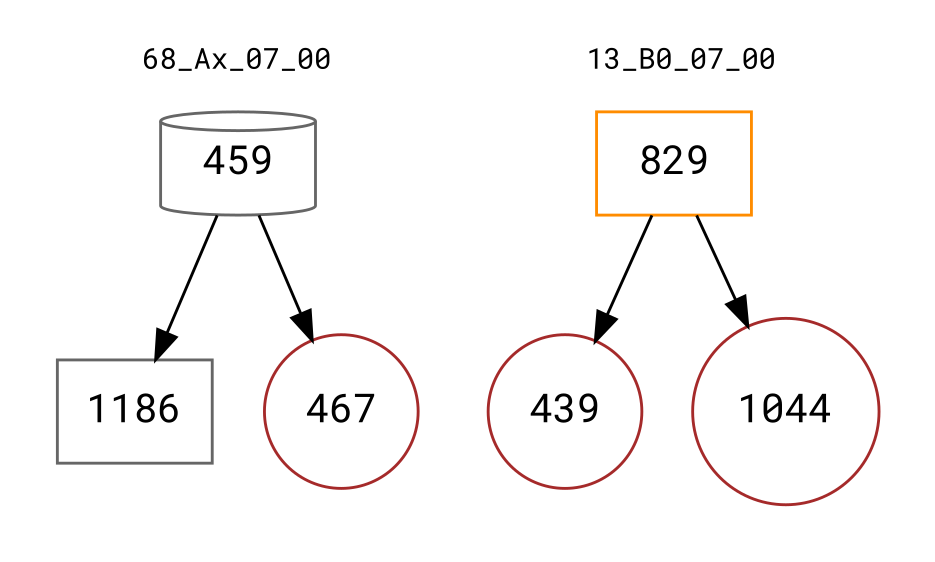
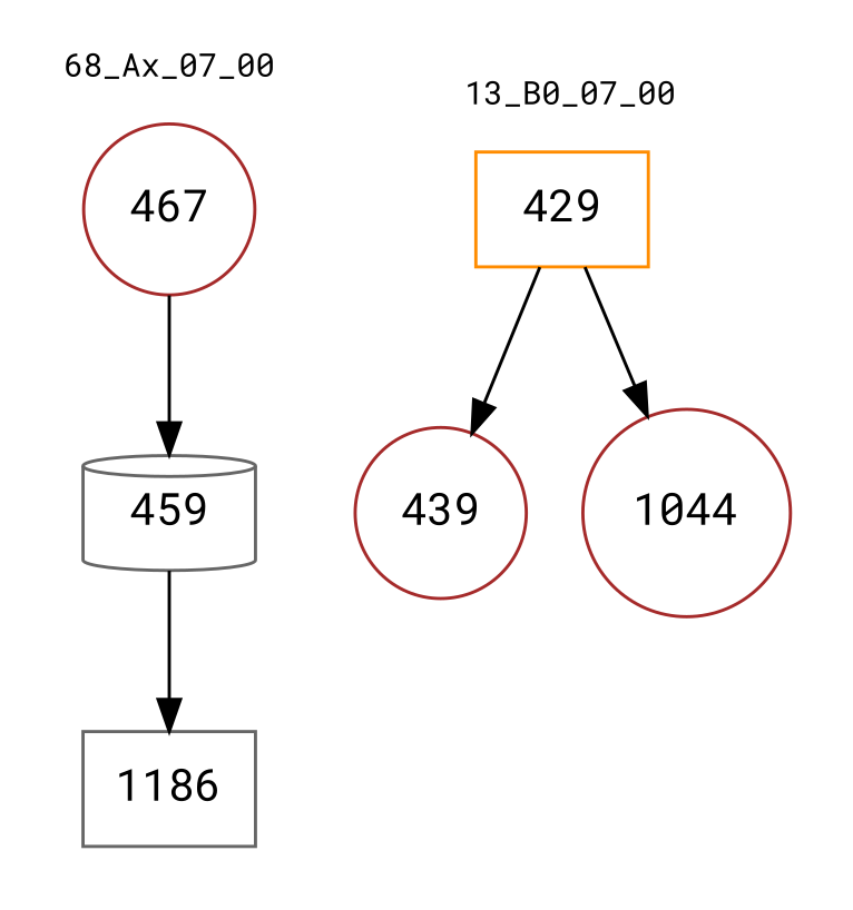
  digraph {
    fontname="Roboto Mono"
    node [color=brown fontname="Roboto Mono" shape=circle]
    edge [color=black fontname="Roboto Mono"]
    n1 [color=gray40 label=459 shape=cylinder]
    n2 [color=gray40 label=1186 shape=box]
    n3 [label=467]
-   n4 [color=darkorange label=829 shape=box]
+   n4 [color=darkorange label=429 shape=box]
    n5 [label=439]
    n6 [label=1044]
    subgraph cluster_1 {
      color=white
      fontsize=10
      label="68_Ax_07_00"
      n1
      n2
      n3
    }
    subgraph cluster_2 {
      color=white
      fontsize=10
      label="13_B0_07_00"
      n4
      n5
      n6
    }
    n1 -> n2
-   n1 -> n3
+   n3 -> n1
    n4 -> n5
    n4 -> n6
  }
